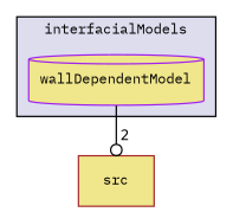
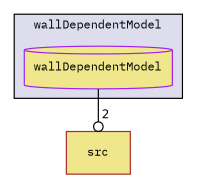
  digraph {
    compound=true
    fontname="IBM Plex Mono"
    node [fillcolor=khaki fontname="IBM Plex Mono" fontsize=10 style=filled]
    n1 [label=wallDependentModel pencolor=black shape=cylinder color=purple]
    n2 [color=brown label=src shape=box]
    subgraph cluster_1 {
      bgcolor="#ddddee"
      fontsize=10
-     label=interfacialModels
+     label=wallDependentModel
      pencolor=black
      n1
    }
    n1 -> n2 [headlabel=2 labeldistance=1.5 labelfontname=Helvetica labelfontsize=10 arrowhead=odot fontname="IBM Plex Mono"]
  }
